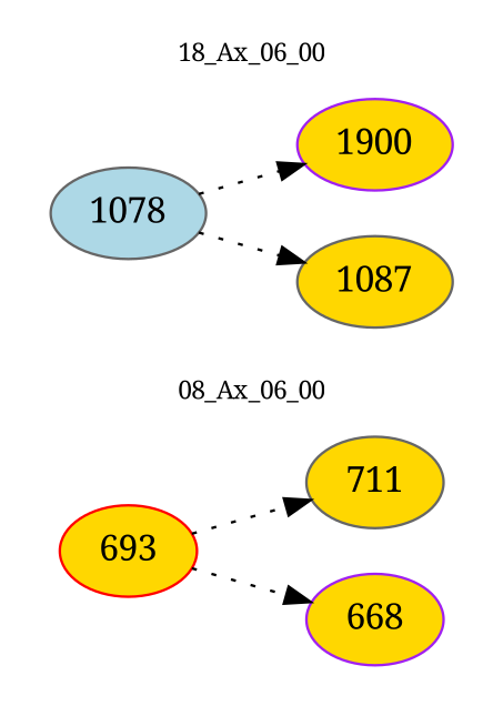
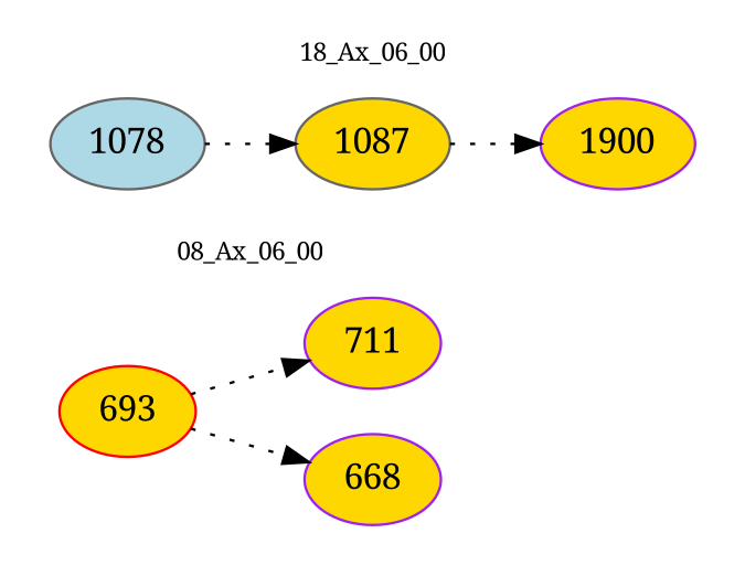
  digraph {
    fontname="Noto Serif"
    rankdir=LR
    node [color=purple fillcolor=gold fontname="Noto Serif" style=filled]
    edge [color=black fontname="Noto Serif" style=dotted]
    n1 [color=red label=693]
    n2 [label=668]
-   n3 [color=gray40 label=711]
+   n3 [label=711]
    n4 [color=gray40 label=1087]
    n5 [color=gray40 fillcolor=lightblue label=1078]
    n6 [label=1900]
    subgraph cluster_1 {
      color=white
      fontsize=10
      label="08_Ax_06_00"
      n1
      n2
      n3
    }
    subgraph cluster_2 {
      color=white
      fontsize=10
      label="18_Ax_06_00"
      n4
      n5
      n6
    }
    n1 -> n2
    n1 -> n3
-   n5 -> n6
+   n4 -> n6
    n5 -> n4
  }
